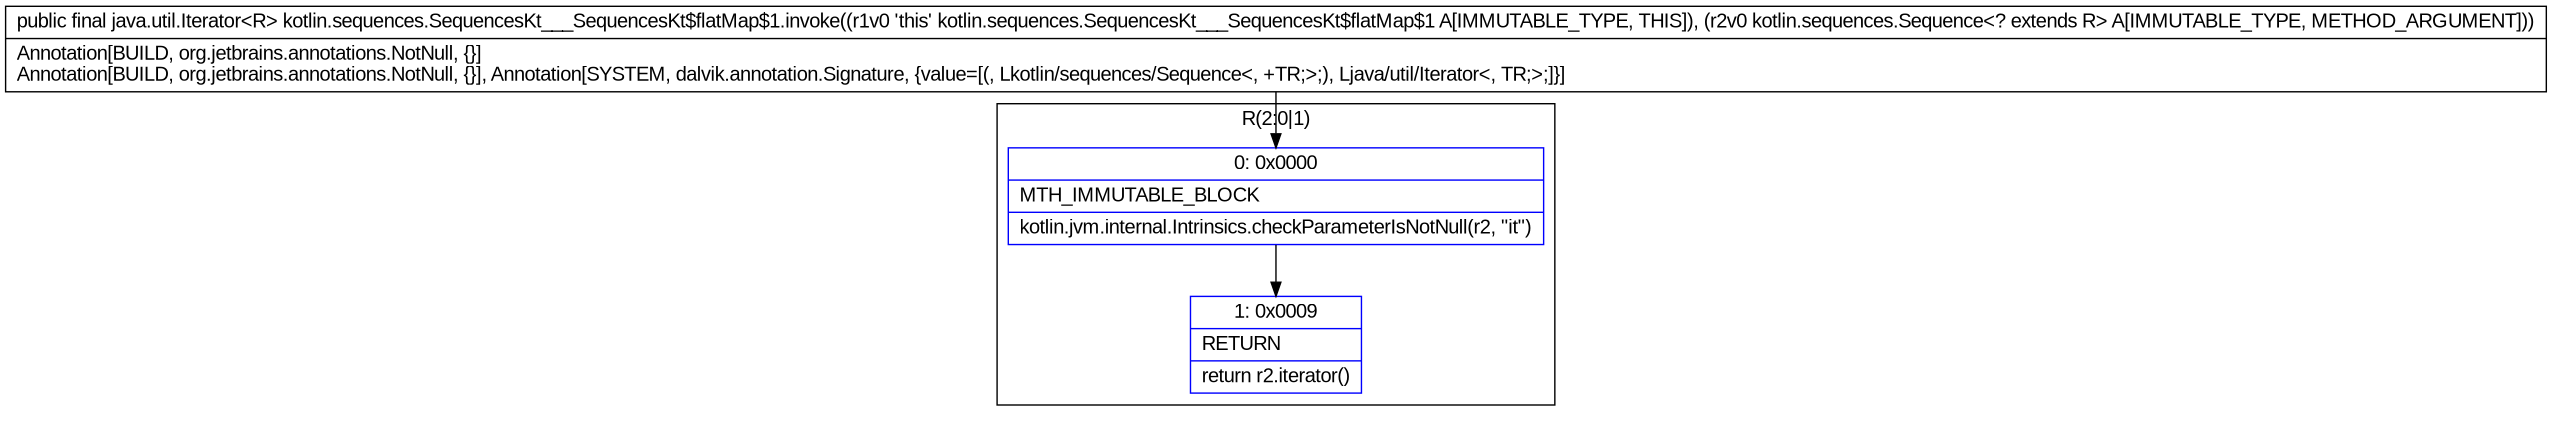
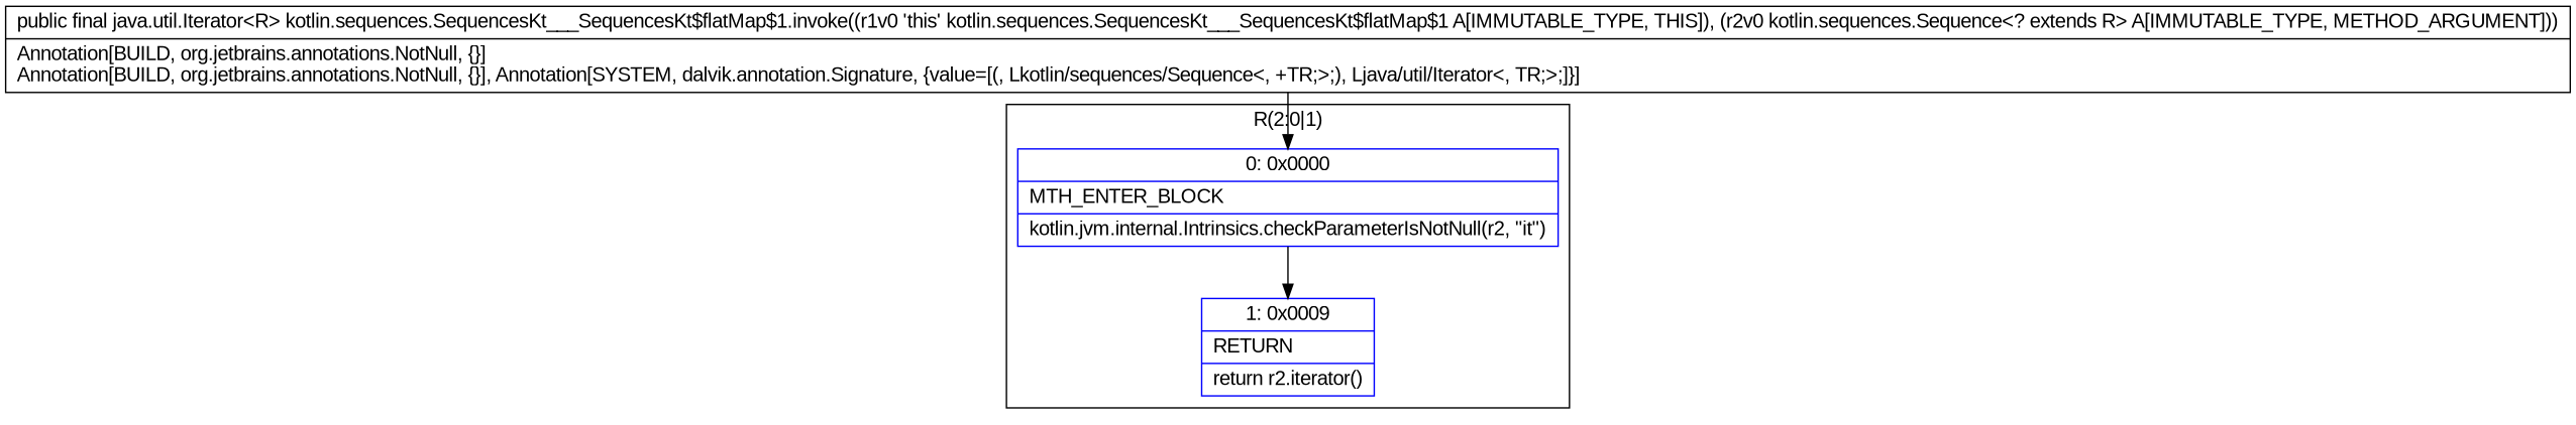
  digraph {
    fontname="Liberation Sans"
    node [color=blue shape=record fontname="Liberation Sans"]
    edge [fontname="Liberation Sans"]
-   n1 [label="{0\:\ 0x0000|MTH_IMMUTABLE_BLOCK\l|kotlin.jvm.internal.Intrinsics.checkParameterIsNotNull(r2, \"it\")\l}"]
+   n1 [label="{0\:\ 0x0000|MTH_ENTER_BLOCK\l|kotlin.jvm.internal.Intrinsics.checkParameterIsNotNull(r2, \"it\")\l}"]
    n2 [label="{1\:\ 0x0009|RETURN\l|return r2.iterator()\l}"]
    n3 [label="{public final java.util.Iterator\<R\> kotlin.sequences.SequencesKt___SequencesKt$flatMap$1.invoke((r1v0 'this' kotlin.sequences.SequencesKt___SequencesKt$flatMap$1 A[IMMUTABLE_TYPE, THIS]), (r2v0 kotlin.sequences.Sequence\<? extends R\> A[IMMUTABLE_TYPE, METHOD_ARGUMENT]))  | Annotation[BUILD, org.jetbrains.annotations.NotNull, \{\}]\lAnnotation[BUILD, org.jetbrains.annotations.NotNull, \{\}], Annotation[SYSTEM, dalvik.annotation.Signature, \{value=[(, Lkotlin\/sequences\/Sequence\<, +TR;\>;), Ljava\/util\/Iterator\<, TR;\>;]\}]\l}" color=""]
    subgraph cluster_1 {
      label="R(2:0|1)"
      n1
      n2
    }
    n1 -> n2
    n3 -> n1
  }
